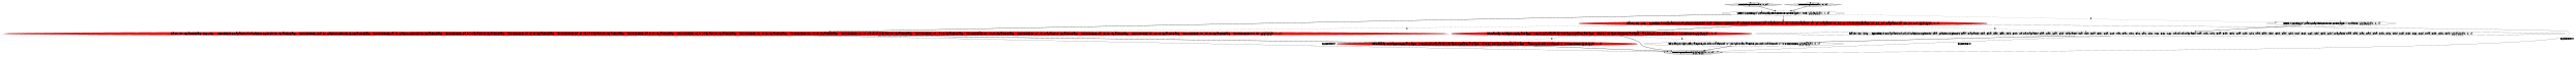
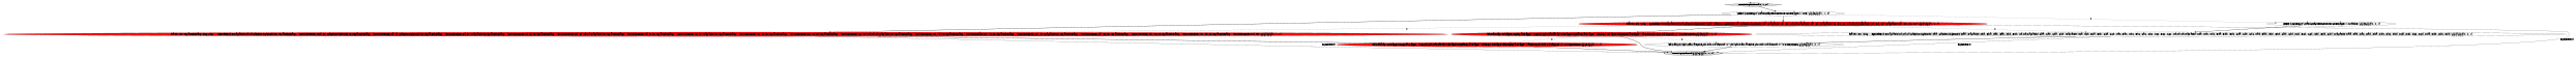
  digraph {
    node [fillcolor=white shape=ellipse style=filled]
    edge [style=bold]
    n1 [fillcolor=lightgray label="testOuterRepartitioned['0', '1', '0']" shape=diamond]
    n2 [label="STREAMS_CONFIG.put(StreamsConfig.APPLICATION_ID_CONFIG,appID + \"-outer\")@@@3@@@['1', '1', '0']"]
    n3 [label="STREAMS_CONFIG.put(StreamsConfig.APPLICATION_ID_CONFIG,appID + \"-multi-inner\")@@@3@@@['0', '0', '1']"]
    n4 [fillcolor=red label="final List<List<KeyValueTimestamp<Long,String>>> expectedResult = Arrays.asList(null,null,Collections.singletonList(new KeyValueTimestamp<>(ANY_UNIQUE_KEY,\"A-null\",3L)),Collections.singletonList(new KeyValueTimestamp<>(ANY_UNIQUE_KEY,\"A-a\",4L)),Collections.singletonList(new KeyValueTimestamp<>(ANY_UNIQUE_KEY,\"B-a\",5L)),Arrays.asList(new KeyValueTimestamp<>(ANY_UNIQUE_KEY,\"A-b\",6L),new KeyValueTimestamp<>(ANY_UNIQUE_KEY,\"B-b\",6L)),null,null,Arrays.asList(new KeyValueTimestamp<>(ANY_UNIQUE_KEY,\"C-a\",9L),new KeyValueTimestamp<>(ANY_UNIQUE_KEY,\"C-b\",9L)),Arrays.asList(new KeyValueTimestamp<>(ANY_UNIQUE_KEY,\"A-c\",10L),new KeyValueTimestamp<>(ANY_UNIQUE_KEY,\"B-c\",10L),new KeyValueTimestamp<>(ANY_UNIQUE_KEY,\"C-c\",10L)),null,null,null,Arrays.asList(new KeyValueTimestamp<>(ANY_UNIQUE_KEY,\"A-d\",14L),new KeyValueTimestamp<>(ANY_UNIQUE_KEY,\"B-d\",14L),new KeyValueTimestamp<>(ANY_UNIQUE_KEY,\"C-d\",14L)),Arrays.asList(new KeyValueTimestamp<>(ANY_UNIQUE_KEY,\"D-a\",15L),new KeyValueTimestamp<>(ANY_UNIQUE_KEY,\"D-b\",15L),new KeyValueTimestamp<>(ANY_UNIQUE_KEY,\"D-c\",15L),new KeyValueTimestamp<>(ANY_UNIQUE_KEY,\"D-d\",15L)))@@@4@@@['0', '1', '0']"]
    n5 [fillcolor=red label="final List<List<String>> expectedResult = Arrays.asList(null,null,Collections.singletonList(\"A-null\"),Collections.singletonList(\"A-a\"),Collections.singletonList(\"B-a\"),Arrays.asList(\"A-b\",\"B-b\"),null,null,Arrays.asList(\"C-a\",\"C-b\"),Arrays.asList(\"A-c\",\"B-c\",\"C-c\"),null,null,null,Arrays.asList(\"A-d\",\"B-d\",\"C-d\"),Arrays.asList(\"D-a\",\"D-b\",\"D-c\",\"D-d\"))@@@4@@@['1', '0', '0']"]
    n6 [label="final List<List<String>> expectedResult = Arrays.asList(null,null,null,Collections.singletonList(\"A-a-a\"),Collections.singletonList(\"B-a-a\"),Arrays.asList(\"A-b-a\",\"B-b-a\",\"A-a-b\",\"B-a-b\",\"A-b-b\",\"B-b-b\"),null,null,Arrays.asList(\"C-a-a\",\"C-a-b\",\"C-b-a\",\"C-b-b\"),Arrays.asList(\"A-c-a\",\"A-c-b\",\"B-c-a\",\"B-c-b\",\"C-c-a\",\"C-c-b\",\"A-a-c\",\"B-a-c\",\"A-b-c\",\"B-b-c\",\"C-a-c\",\"C-b-c\",\"A-c-c\",\"B-c-c\",\"C-c-c\"),null,null,null,Arrays.asList(\"A-d-a\",\"A-d-b\",\"A-d-c\",\"B-d-a\",\"B-d-b\",\"B-d-c\",\"C-d-a\",\"C-d-b\",\"C-d-c\",\"A-a-d\",\"B-a-d\",\"A-b-d\",\"B-b-d\",\"C-a-d\",\"C-b-d\",\"A-c-d\",\"B-c-d\",\"C-c-d\",\"A-d-d\",\"B-d-d\",\"C-d-d\"),Arrays.asList(\"D-a-a\",\"D-a-b\",\"D-a-c\",\"D-a-d\",\"D-b-a\",\"D-b-b\",\"D-b-c\",\"D-b-d\",\"D-c-a\",\"D-c-b\",\"D-c-c\",\"D-c-d\",\"D-d-a\",\"D-d-b\",\"D-d-c\",\"D-d-d\"))@@@4@@@['0', '0', '1']"]
    n7 [fillcolor=red label="leftStream.map(MockMapper.noOpKeyValueMapper()).outerJoin(rightStream.flatMap(MockMapper.noOpFlatKeyValueMapper()).selectKey(MockMapper.selectKeyKeyValueMapper()),valueJoiner,JoinWindows.of(ofSeconds(10))).to(OUTPUT_TOPIC)@@@5@@@['0', '1', '0']"]
    n8 [fillcolor=lightgray label="runTest(expectedResult)@@@6@@@['1', '1', '1']"]
    n9 [fillcolor=red label="leftStream.map(MockMapper.noOpKeyValueMapper()).outerJoin(rightStream.flatMap(MockMapper.noOpFlatKeyValueMapper()).selectKey(MockMapper.selectKeyKeyValueMapper()),valueJoiner,JoinWindows.of(ofSeconds(10))).to(OUTPUT_TOPIC)@@@5@@@['1', '0', '0']"]
    n10 [label="leftStream.join(rightStream,valueJoiner,JoinWindows.of(ofSeconds(10))).join(rightStream,valueJoiner,JoinWindows.of(ofSeconds(10))).to(OUTPUT_TOPIC)@@@5@@@['0', '0', '1']"]
-   n11 [fillcolor=lightgray label="testOuterRepartitioned['1', '0', '0']" shape=diamond]
    n1 -> n2
    n2 -> n3 [label=0 style=dashed]
    n2 -> n4
    n2 -> n5
    n3 -> n6
    n4 -> n7
    n4 -> n8 [label=expectedResult style=solid]
    n5 -> n4 [label=0 style=dashed]
    n5 -> n6 [label=0 style=dashed]
    n5 -> n8 [label=expectedResult style=solid]
    n5 -> n9
    n6 -> n8 [label=expectedResult style=solid]
    n6 -> n10
    n7 -> n8
    n9 -> n7 [label=0 style=dashed]
    n9 -> n8
    n9 -> n10 [label=0 style=dashed]
    n10 -> n8
-   n11 -> n2
  }
